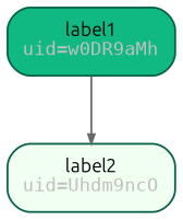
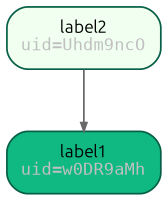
  digraph {
    fontname=Ubuntu
    node [color="#065f46" fontname=Ubuntu fontsize=10 shape=box style="rounded,filled"]
    n1 [fillcolor="#10b981" label=<label1<BR/><FONT COLOR="GREY" POINT-SIZE="10" FACE="Monospace">uid=w0DR9aMh</FONT>>]
    n2 [fillcolor=honeydew label=<label2<BR/><FONT COLOR="GREY" POINT-SIZE="10" FACE="Monospace">uid=Uhdm9ncO</FONT>>]
-   n1 -> n2 [arrowsize=0.5 color=dimgrey fontname=Ubuntu]
+   n2 -> n1 [arrowsize=0.5 color=dimgrey fontname=Ubuntu]
  }
